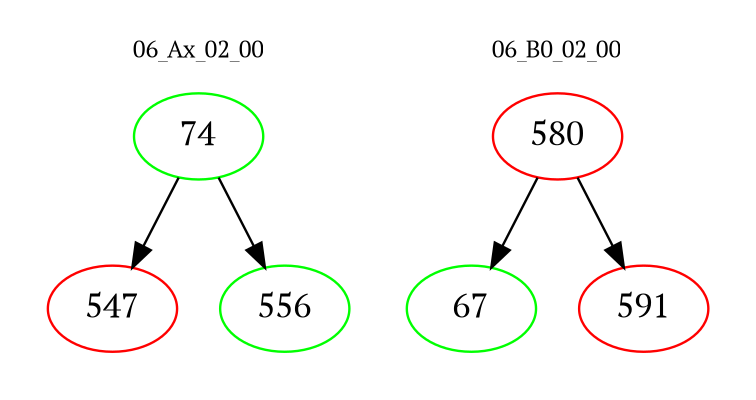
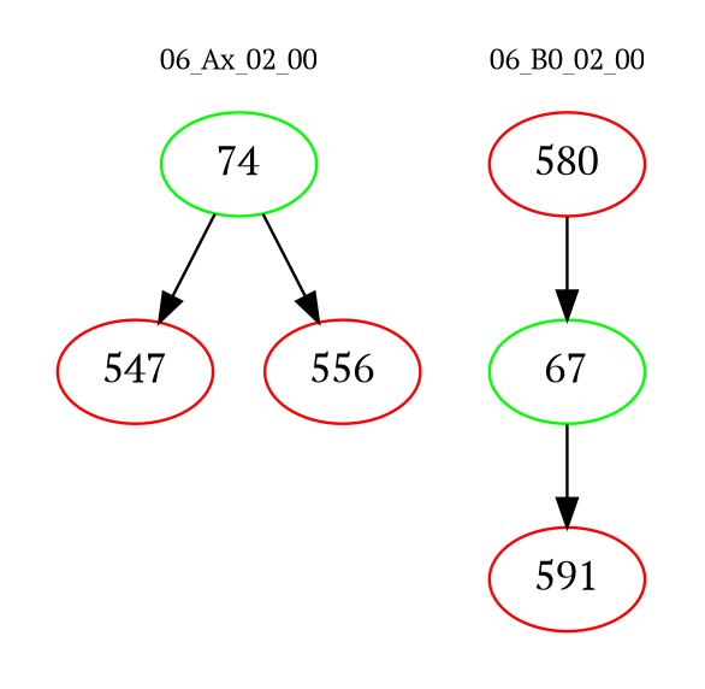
  digraph {
    fontname="PT Serif"
    node [color=red fontname="PT Serif"]
    edge [color=black fontname="PT Serif"]
    n1 [color=green label=74]
    n2 [label=547]
-   n3 [color=green label=556]
+   n3 [label=556]
    n4 [color=green label=67]
    n5 [label=580]
    n6 [label=591]
    subgraph cluster_1 {
      color=white
      fontsize=10
      label="06_Ax_02_00"
      n1
      n2
      n3
    }
    subgraph cluster_2 {
      color=white
      fontsize=10
      label="06_B0_02_00"
      n4
      n5
      n6
    }
    n1 -> n2
    n1 -> n3
-   n5 -> n6
+   n4 -> n6
    n5 -> n4
  }
